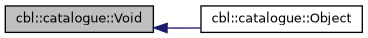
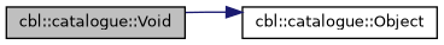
  digraph {
    rankdir=LR
    node [color=black fontname=Helvetica fontsize=10 shape=record style=filled]
    n1 [fillcolor=grey75 fontcolor=black height=0.2 label="cbl::catalogue::Void" width=0.4]
    n2 [fillcolor=white height=0.2 label="cbl::catalogue::Object" width=0.4]
-   n1 -> n2 [color=midnightblue dir=back fontname=Helvetica fontsize=10 labelfontname=Helvetica labelfontsize=10 style=solid]
+   n2 -> n1 [color=midnightblue dir=back fontname=Helvetica fontsize=10 labelfontname=Helvetica labelfontsize=10 style=solid]
  }
